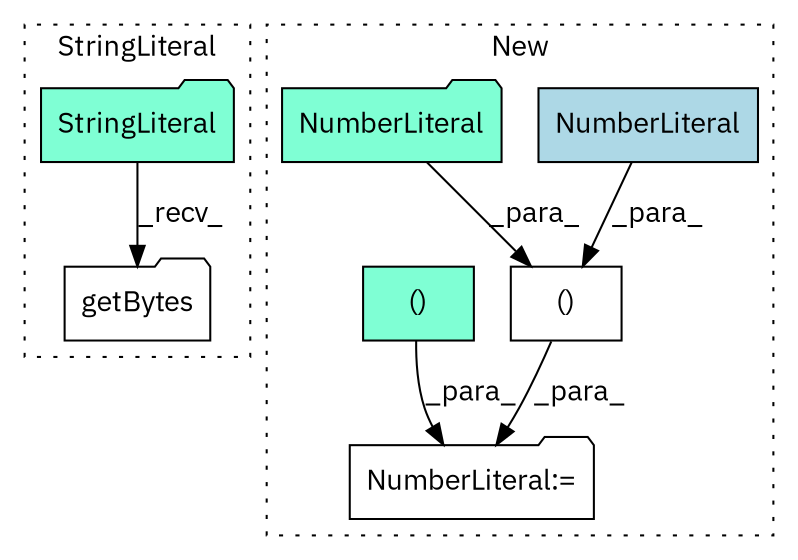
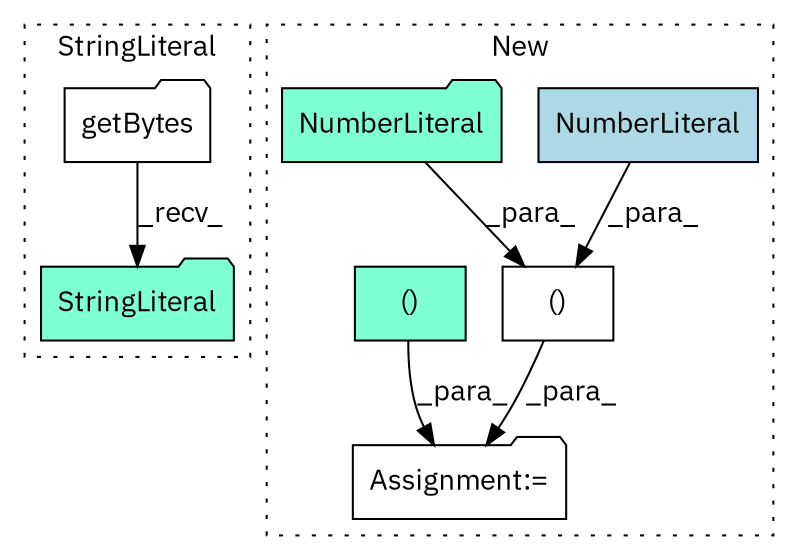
  digraph {
    fontname="IBM Plex Sans"
    node [a=106 fillcolor=white fontname="IBM Plex Sans" l=19 s=564 shape=folder style=filled]
    edge [fontname="IBM Plex Sans"]
    n1 [a=32 l=10 label=getBytes s=730]
    n2 [a=45 fillcolor=aquamarine l=37 label=StringLiteral s=692]
    n3 [label="()" shape=box]
-   n4 [a=7 l=1 label="NumberLiteral:=" s=423]
+   n4 [a=7 l=1 label="Assignment:=" s=423]
    n5 [a=34 fillcolor=lightblue l=3 label=NumberLiteral s=580 shape=box]
    n6 [a=34 fillcolor=aquamarine l=3 label=NumberLiteral]
    n7 [fillcolor=aquamarine label="()" s=519 shape=box]
    subgraph cluster_1 {
      label=StringLiteral
      style=dotted
      n1
      n2
    }
    subgraph cluster_2 {
      label=New
      style=dotted
      n3
      n4
      n5
      n6
      n7
    }
-   n2 -> n1 [label=_recv_]
+   n1 -> n2 [label=_recv_]
    n3 -> n4 [label=_para_]
    n5 -> n3 [label=_para_]
    n6 -> n3 [label=_para_]
    n7 -> n4 [label=_para_]
  }
